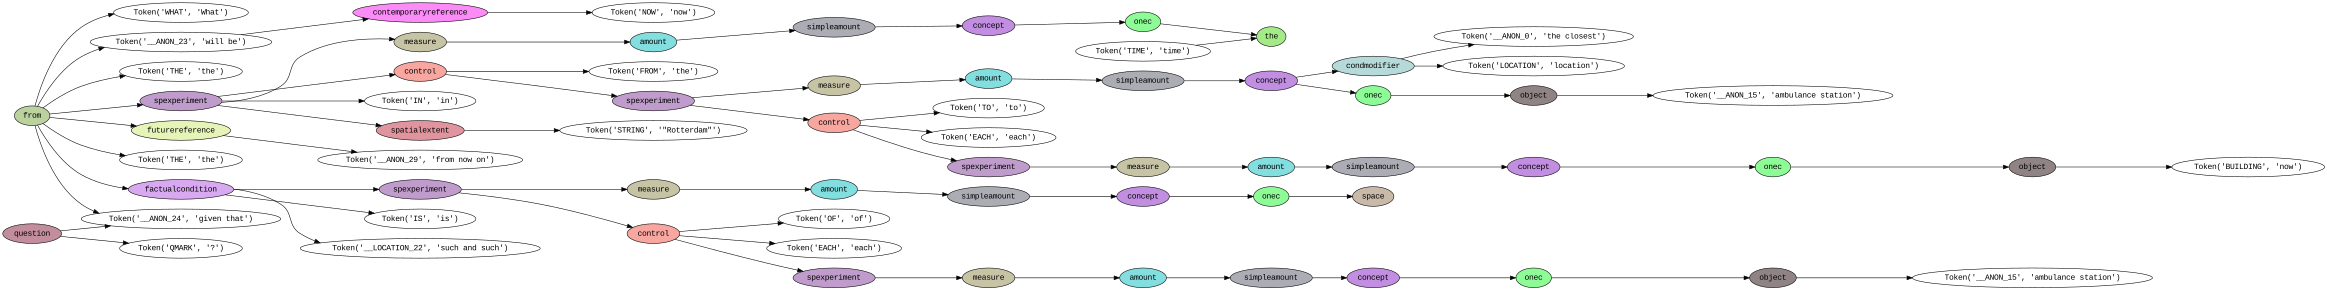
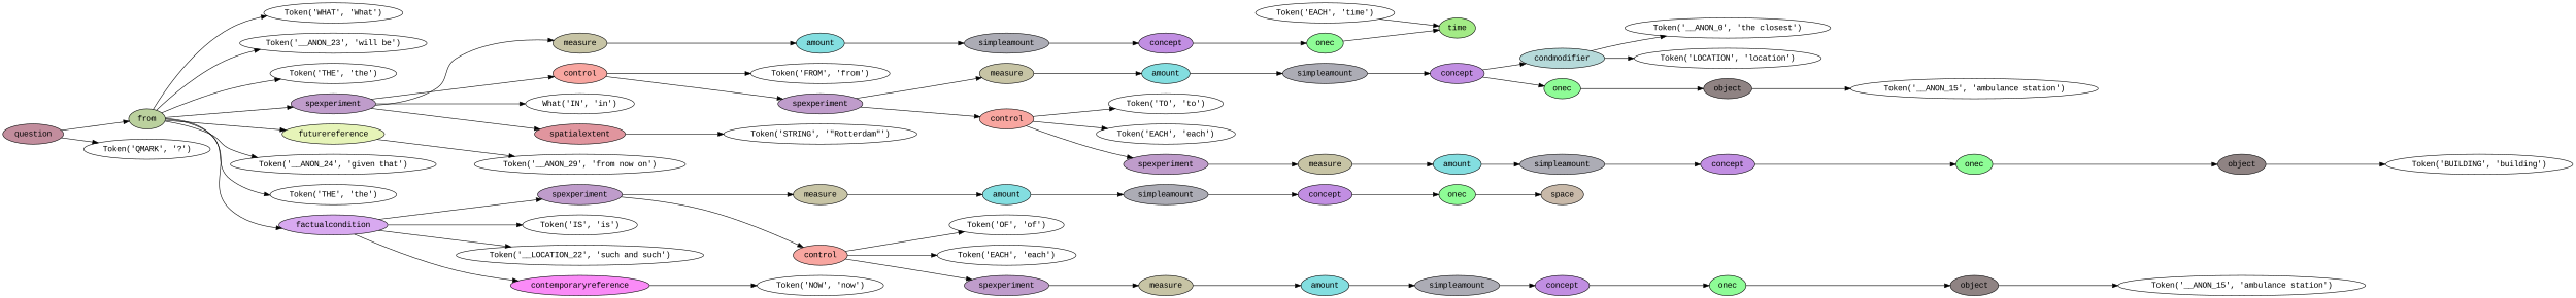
  digraph {
    fontname="Liberation Mono"
    rankdir=LR
    node [fontname="Liberation Mono" style=filled]
    edge [fontname="Liberation Mono"]
    n1 [label="Token('WHAT', 'What')" style=""]
    n2 [label="Token('__ANON_23', 'will be')" style=""]
    n3 [label="Token('THE', 'the')" style=""]
-   n4 [label="Token('TIME', 'time')" style=""]
-   n5 [fillcolor="#a3eb86" label=the]
+   n4 [label="Token('EACH', 'time')" style=""]
+   n5 [fillcolor="#a3eb86" label=time]
    n6 [fillcolor="#8efc96" label=onec]
    n7 [fillcolor="#c18ee2" label=concept]
    n8 [fillcolor="#acacb5" label=simpleamount]
    n9 [fillcolor="#83dee0" label=amount]
    n10 [fillcolor="#c7c4a5" label=measure]
-   n11 [label="Token('FROM', 'the')" style=""]
+   n11 [label="Token('FROM', 'from')" style=""]
    n12 [label="Token('__ANON_0', 'the closest')" style=""]
    n13 [fillcolor="#b6dada" label=condmodifier]
    n14 [label="Token('LOCATION', 'location')" style=""]
    n15 [label="Token('__ANON_15', 'ambulance station')" style=""]
    n16 [fillcolor="#8f8383" label=object]
    n17 [fillcolor="#8efc96" label=onec]
    n18 [fillcolor="#c18ee2" label=concept]
    n19 [fillcolor="#acacb5" label=simpleamount]
    n20 [fillcolor="#83dee0" label=amount]
    n21 [fillcolor="#c7c4a5" label=measure]
    n22 [label="Token('TO', 'to')" style=""]
    n23 [label="Token('EACH', 'each')" style=""]
-   n24 [label="Token('BUILDING', 'now')" style=""]
+   n24 [label="Token('BUILDING', 'building')" style=""]
    n25 [fillcolor="#8f8383" label=object]
    n26 [fillcolor="#8efc96" label=onec]
    n27 [fillcolor="#c18ee2" label=concept]
    n28 [fillcolor="#acacb5" label=simpleamount]
    n29 [fillcolor="#83dee0" label=amount]
    n30 [fillcolor="#c7c4a5" label=measure]
    n31 [fillcolor="#bf9ccb" label=spexperiment]
    n32 [fillcolor="#f8a6a0" label=control]
    n33 [fillcolor="#bf9ccb" label=spexperiment]
    n34 [fillcolor="#f8a6a0" label=control]
-   n35 [label="Token('IN', 'in')" style=""]
+   n35 [label="What('IN', 'in')" style=""]
    n36 [label="Token('STRING', '\"Rotterdam\"')" style=""]
    n37 [fillcolor="#e0959e" label=spatialextent]
    n38 [fillcolor="#bf9ccb" label=spexperiment]
    n39 [label="Token('__ANON_29', 'from now on')" style=""]
    n40 [fillcolor="#e6f4b8" label=futurereference]
    n41 [label="Token('__ANON_24', 'given that')" style=""]
    n42 [label="Token('THE', 'the')" style=""]
    n43 [fillcolor="#c8b9a9" label=space]
    n44 [fillcolor="#8efc96" label=onec]
    n45 [fillcolor="#c18ee2" label=concept]
    n46 [fillcolor="#acacb5" label=simpleamount]
    n47 [fillcolor="#83dee0" label=amount]
    n48 [fillcolor="#c7c4a5" label=measure]
    n49 [label="Token('OF', 'of')" style=""]
    n50 [label="Token('EACH', 'each')" style=""]
    n51 [label="Token('__ANON_15', 'ambulance station')" style=""]
    n52 [fillcolor="#8f8383" label=object]
    n53 [fillcolor="#8efc96" label=onec]
    n54 [fillcolor="#c18ee2" label=concept]
    n55 [fillcolor="#acacb5" label=simpleamount]
    n56 [fillcolor="#83dee0" label=amount]
    n57 [fillcolor="#c7c4a5" label=measure]
    n58 [fillcolor="#bf9ccb" label=spexperiment]
    n59 [fillcolor="#f8a6a0" label=control]
    n60 [fillcolor="#bf9ccb" label=spexperiment]
    n61 [label="Token('IS', 'is')" style=""]
    n62 [label="Token('__LOCATION_22', 'such and such')" style=""]
    n63 [label="Token('NOW', 'now')" style=""]
    n64 [fillcolor="#fa8bf7" label=contemporaryreference]
    n65 [fillcolor="#d8a9f0" label=factualcondition]
    n66 [fillcolor="#bbd19e" label=from]
    n67 [label="Token('QMARK', '?')" style=""]
    n68 [fillcolor="#c28d9d" label=question]
    n4 -> n5
    n6 -> n5
    n7 -> n6
    n8 -> n7
    n9 -> n8
    n10 -> n9
    n13 -> n12
    n13 -> n14
    n16 -> n15
    n17 -> n16
    n18 -> n13
    n18 -> n17
    n19 -> n18
    n20 -> n19
    n21 -> n20
    n25 -> n24
    n26 -> n25
    n27 -> n26
    n28 -> n27
    n29 -> n28
    n30 -> n29
    n31 -> n30
    n32 -> n22
    n32 -> n23
    n32 -> n31
    n33 -> n21
    n33 -> n32
    n34 -> n11
    n34 -> n33
    n37 -> n36
    n38 -> n10
    n38 -> n34
    n38 -> n35
    n38 -> n37
    n40 -> n39
    n44 -> n43
    n45 -> n44
    n46 -> n45
    n47 -> n46
    n48 -> n47
    n52 -> n51
    n53 -> n52
    n54 -> n53
    n55 -> n54
    n56 -> n55
    n57 -> n56
    n58 -> n57
    n59 -> n49
    n59 -> n50
    n59 -> n58
    n60 -> n48
    n60 -> n59
    n64 -> n63
    n65 -> n60
    n65 -> n61
    n65 -> n62
-   n2 -> n64
+   n65 -> n64
    n66 -> n1
    n66 -> n2
    n66 -> n3
    n66 -> n38
    n66 -> n40
    n66 -> n41
    n66 -> n42
    n66 -> n65
-   n68 -> n41
+   n68 -> n66
    n68 -> n67
  }
